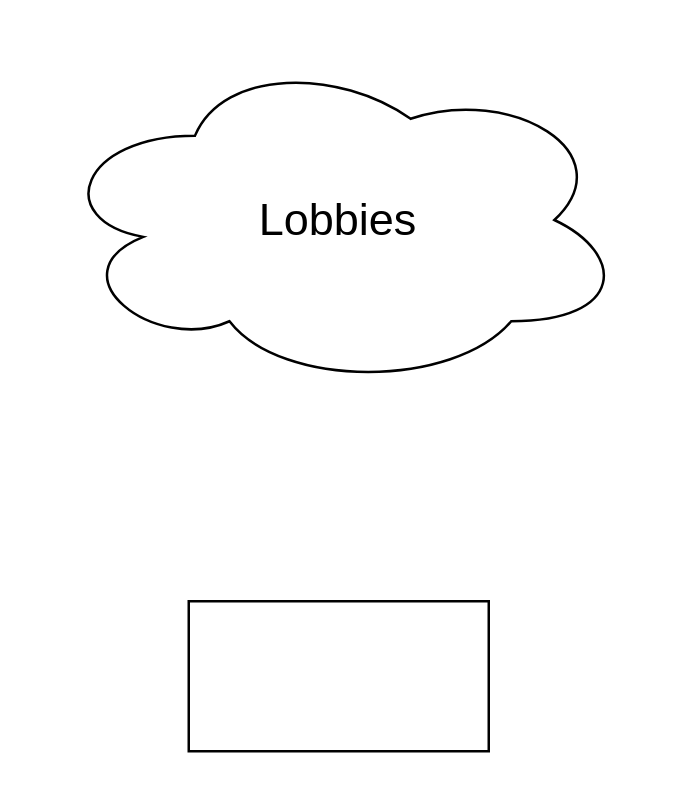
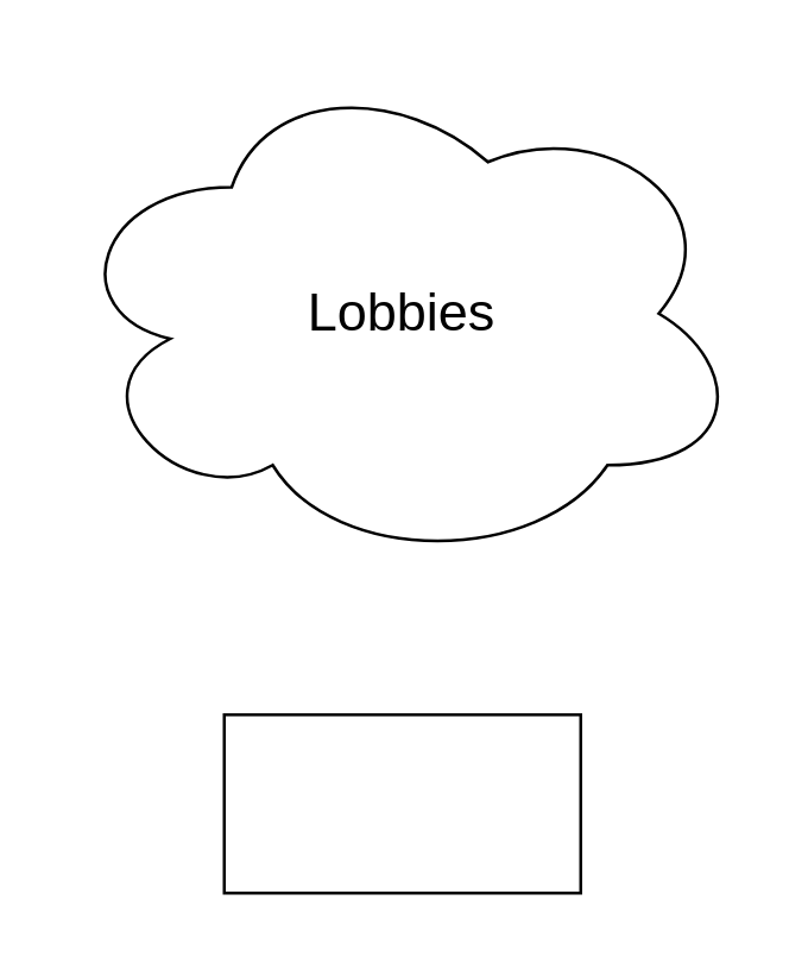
  <mxCell id="0" />
  <mxCell id="1" parent="0" />
- <mxCell id="2" value="Lobbies" style="ellipse;shape=cloud;whiteSpace=wrap;html=1;fontSize=18;" vertex="1" parent="1"><mxGeometry x="20" y="20" width="230" height="135" as="geometry" /></mxCell>
+ <mxCell id="2" value="Lobbies" style="ellipse;shape=cloud;whiteSpace=wrap;html=1;fontSize=18;" vertex="1" parent="1"><mxGeometry x="20" y="20" width="230" height="170" as="geometry" /></mxCell>
  <mxCell id="3" value="" style="rounded=0;whiteSpace=wrap;html=1;" vertex="1" parent="1"><mxGeometry x="75" y="240" width="120" height="60" as="geometry" /></mxCell>
